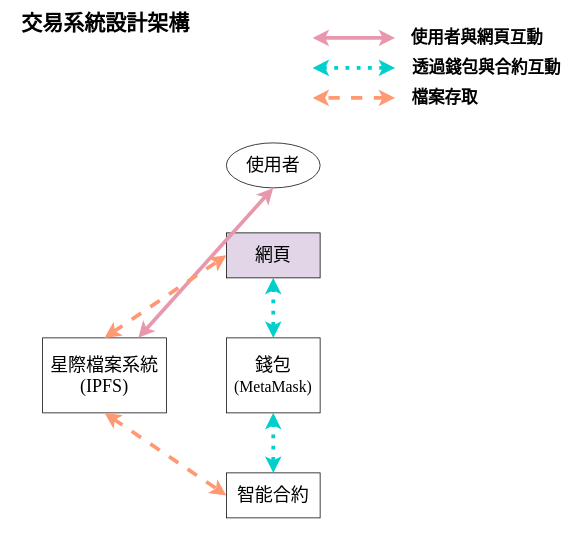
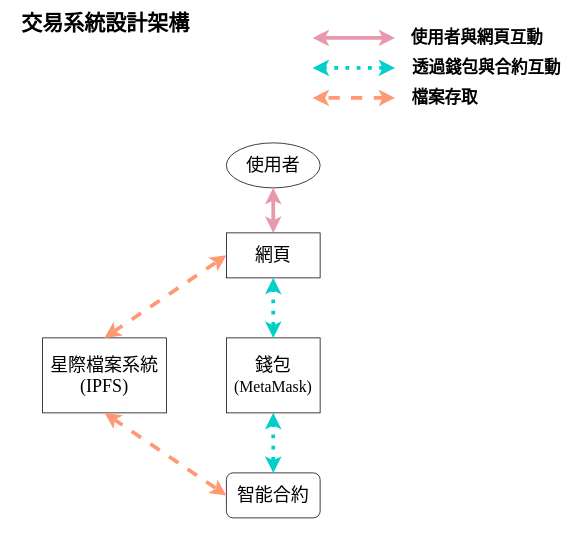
  <mxCell id="0" />
  <mxCell id="1" parent="0" />
  <mxCell id="2" value="&lt;b&gt;&lt;font style=&quot;font-size: 28px&quot;&gt;交易系統設計架構&lt;/font&gt;&lt;/b&gt;" style="text;html=1;strokeColor=none;fillColor=none;align=center;verticalAlign=middle;whiteSpace=wrap;rounded=0;fontFamily=Noto Sans TC;fontSource=https%3A%2F%2Ffonts.googleapis.com%2Fcss%3Ffamily%3DNoto%2BSans%2BTC;fontSize=24;" parent="1" vertex="1"><mxGeometry x="20" y="20" width="240" height="20" as="geometry" /></mxCell>
  <mxCell id="3" value="錢包&lt;br&gt;&lt;font style=&quot;font-size: 21px&quot;&gt;(MetaMask)&lt;/font&gt;" style="rounded=0;whiteSpace=wrap;html=1;fontFamily=Noto Sans TC;fontSource=https%3A%2F%2Ffonts.googleapis.com%2Fcss%3Ffamily%3DNoto%2BSans%2BTC;fontSize=24;" parent="1" vertex="1"><mxGeometry x="301" y="450" width="125" height="100" as="geometry" /></mxCell>
- <mxCell id="4" value="智能合約" style="rounded=0;whiteSpace=wrap;html=1;fontFamily=Noto Sans TC;fontSource=https%3A%2F%2Ffonts.googleapis.com%2Fcss%3Ffamily%3DNoto%2BSans%2BTC;fontSize=24;" parent="1" vertex="1"><mxGeometry x="301" y="630" width="125" height="60" as="geometry" /></mxCell>
+ <mxCell id="4" value="智能合約" style="whiteSpace=wrap;html=1;fontFamily=Noto Sans TC;fontSource=https%3A%2F%2Ffonts.googleapis.com%2Fcss%3Ffamily%3DNoto%2BSans%2BTC;fontSize=24;rounded=1;" parent="1" vertex="1"><mxGeometry x="301" y="630" width="125" height="60" as="geometry" /></mxCell>
  <mxCell id="5" value="" style="endArrow=classic;startArrow=classic;html=1;fontFamily=Noto Sans TC;fontSource=https%3A%2F%2Ffonts.googleapis.com%2Fcss%3Ffamily%3DNoto%2BSans%2BTC;fontSize=18;strokeWidth=5;strokeColor=#e898ac;" parent="1" edge="1"><mxGeometry width="50" height="50" relative="1" as="geometry"><mxPoint x="416" y="50" as="sourcePoint" /><mxPoint x="526" y="50" as="targetPoint" /></mxGeometry></mxCell>
  <mxCell id="6" value="" style="endArrow=classic;startArrow=classic;html=1;fontFamily=Noto Sans TC;fontSource=https%3A%2F%2Ffonts.googleapis.com%2Fcss%3Ffamily%3DNoto%2BSans%2BTC;fontSize=18;strokeWidth=5;dashed=1;dashPattern=1 2;fillColor=#dae8fc;strokeColor=#00cfcc;" parent="1" edge="1"><mxGeometry width="50" height="50" relative="1" as="geometry"><mxPoint x="416" y="90" as="sourcePoint" /><mxPoint x="526" y="90" as="targetPoint" /></mxGeometry></mxCell>
  <mxCell id="7" value="" style="endArrow=classic;startArrow=classic;html=1;fontFamily=Noto Sans TC;fontSource=https%3A%2F%2Ffonts.googleapis.com%2Fcss%3Ffamily%3DNoto%2BSans%2BTC;fontSize=18;strokeWidth=5;dashed=1;fillColor=#f8cecc;strokeColor=#ff9973;" parent="1" edge="1"><mxGeometry width="50" height="50" relative="1" as="geometry"><mxPoint x="526" y="130" as="sourcePoint" /><mxPoint x="416" y="130" as="targetPoint" /><Array as="points"><mxPoint x="496" y="130" /></Array></mxGeometry></mxCell>
  <mxCell id="8" value="使用者與網頁互動" style="text;html=1;strokeColor=none;fillColor=none;align=center;verticalAlign=middle;whiteSpace=wrap;rounded=0;fontFamily=Noto Sans TC;fontSource=https%3A%2F%2Ffonts.googleapis.com%2Fcss%3Ffamily%3DNoto%2BSans%2BTC;fontSize=22;fontStyle=1" parent="1" vertex="1"><mxGeometry x="535" y="40" width="201" height="20" as="geometry" /></mxCell>
  <mxCell id="9" value="檔案存取" style="text;html=1;strokeColor=none;fillColor=none;align=center;verticalAlign=middle;whiteSpace=wrap;rounded=0;fontFamily=Noto Sans TC;fontSource=https%3A%2F%2Ffonts.googleapis.com%2Fcss%3Ffamily%3DNoto%2BSans%2BTC;fontSize=22;fontStyle=1" parent="1" vertex="1"><mxGeometry x="540" y="120" width="105" height="20" as="geometry" /></mxCell>
  <mxCell id="10" value="透過錢包與合約互動" style="text;html=1;strokeColor=none;fillColor=none;align=center;verticalAlign=middle;whiteSpace=wrap;rounded=0;fontFamily=Noto Sans TC;fontSource=https%3A%2F%2Ffonts.googleapis.com%2Fcss%3Ffamily%3DNoto%2BSans%2BTC;fontSize=22;fontStyle=1" parent="1" vertex="1"><mxGeometry x="540" y="80" width="216" height="20" as="geometry" /></mxCell>
  <mxCell id="11" value="使用者" style="ellipse;whiteSpace=wrap;html=1;fontFamily=Noto Sans TC;fontSource=https%3A%2F%2Ffonts.googleapis.com%2Fcss%3Ffamily%3DNoto%2BSans%2BTC;fontSize=24;" vertex="1" parent="1"><mxGeometry x="301" y="190" width="125" height="60" as="geometry" /></mxCell>
- <mxCell id="12" value="網頁" style="rounded=0;whiteSpace=wrap;html=1;fontFamily=Noto Sans TC;fontSource=https%3A%2F%2Ffonts.googleapis.com%2Fcss%3Ffamily%3DNoto%2BSans%2BTC;fontSize=24;fillColor=#e1d5e7;" vertex="1" parent="1"><mxGeometry x="301" y="310" width="125" height="60" as="geometry" /></mxCell>
+ <mxCell id="12" value="網頁" style="rounded=0;whiteSpace=wrap;html=1;fontFamily=Noto Sans TC;fontSource=https%3A%2F%2Ffonts.googleapis.com%2Fcss%3Ffamily%3DNoto%2BSans%2BTC;fontSize=24;" vertex="1" parent="1"><mxGeometry x="301" y="310" width="125" height="60" as="geometry" /></mxCell>
  <mxCell id="13" value="星際檔案系統&lt;br&gt;(IPFS)" style="rounded=0;whiteSpace=wrap;html=1;fontFamily=Noto Sans TC;fontSource=https%3A%2F%2Ffonts.googleapis.com%2Fcss%3Ffamily%3DNoto%2BSans%2BTC;fontSize=24;" vertex="1" parent="1"><mxGeometry x="56" y="450" width="165" height="100" as="geometry" /></mxCell>
- <mxCell id="14" value="" style="endArrow=classic;startArrow=classic;html=1;fontFamily=Noto Sans TC;fontSource=https%3A%2F%2Ffonts.googleapis.com%2Fcss%3Ffamily%3DNoto%2BSans%2BTC;fontSize=18;strokeWidth=5;strokeColor=#e898ac;exitX=0.5;exitY=1;exitDx=0;exitDy=0;" edge="1" parent="1" source="11" target="13"><mxGeometry width="50" height="50" relative="1" as="geometry"><mxPoint x="476" y="10" as="sourcePoint" /><mxPoint x="586" y="10" as="targetPoint" /></mxGeometry></mxCell>
+ <mxCell id="14" value="" style="endArrow=classic;startArrow=classic;html=1;fontFamily=Noto Sans TC;fontSource=https%3A%2F%2Ffonts.googleapis.com%2Fcss%3Ffamily%3DNoto%2BSans%2BTC;fontSize=18;strokeWidth=5;strokeColor=#e898ac;exitX=0.5;exitY=1;exitDx=0;exitDy=0;entryX=0.5;entryY=0;entryDx=0;entryDy=0;" edge="1" parent="1" source="11" target="12"><mxGeometry width="50" height="50" relative="1" as="geometry"><mxPoint x="476" y="10" as="sourcePoint" /><mxPoint x="586" y="10" as="targetPoint" /></mxGeometry></mxCell>
  <mxCell id="15" value="" style="endArrow=classic;startArrow=classic;html=1;fontFamily=Noto Sans TC;fontSource=https%3A%2F%2Ffonts.googleapis.com%2Fcss%3Ffamily%3DNoto%2BSans%2BTC;fontSize=18;strokeWidth=5;dashed=1;dashPattern=1 2;fillColor=#dae8fc;strokeColor=#00cfcc;exitX=0.5;exitY=1;exitDx=0;exitDy=0;entryX=0.5;entryY=0;entryDx=0;entryDy=0;" edge="1" parent="1" source="12" target="3"><mxGeometry width="50" height="50" relative="1" as="geometry"><mxPoint x="476" y="49" as="sourcePoint" /><mxPoint x="586" y="49" as="targetPoint" /></mxGeometry></mxCell>
  <mxCell id="16" value="" style="endArrow=classic;startArrow=classic;html=1;fontFamily=Noto Sans TC;fontSource=https%3A%2F%2Ffonts.googleapis.com%2Fcss%3Ffamily%3DNoto%2BSans%2BTC;fontSize=18;strokeWidth=5;dashed=1;dashPattern=1 2;fillColor=#dae8fc;strokeColor=#00cfcc;exitX=0.5;exitY=1;exitDx=0;exitDy=0;entryX=0.5;entryY=0;entryDx=0;entryDy=0;" edge="1" parent="1" source="3" target="4"><mxGeometry width="50" height="50" relative="1" as="geometry"><mxPoint x="373.5" y="380" as="sourcePoint" /><mxPoint x="373.5" y="445" as="targetPoint" /></mxGeometry></mxCell>
  <mxCell id="17" value="" style="endArrow=classic;startArrow=classic;html=1;fontFamily=Noto Sans TC;fontSource=https%3A%2F%2Ffonts.googleapis.com%2Fcss%3Ffamily%3DNoto%2BSans%2BTC;fontSize=18;strokeWidth=5;dashed=1;fillColor=#f8cecc;strokeColor=#ff9973;entryX=0;entryY=0.5;entryDx=0;entryDy=0;exitX=0.5;exitY=0;exitDx=0;exitDy=0;" edge="1" parent="1" source="13" target="12"><mxGeometry width="50" height="50" relative="1" as="geometry"><mxPoint x="586" y="90" as="sourcePoint" /><mxPoint x="476" y="90" as="targetPoint" /><Array as="points" /></mxGeometry></mxCell>
  <mxCell id="18" value="" style="endArrow=classic;startArrow=classic;html=1;fontFamily=Noto Sans TC;fontSource=https%3A%2F%2Ffonts.googleapis.com%2Fcss%3Ffamily%3DNoto%2BSans%2BTC;fontSize=18;strokeWidth=5;dashed=1;fillColor=#f8cecc;strokeColor=#ff9973;entryX=0;entryY=0.5;entryDx=0;entryDy=0;exitX=0.5;exitY=1;exitDx=0;exitDy=0;" edge="1" parent="1" source="13" target="4"><mxGeometry width="50" height="50" relative="1" as="geometry"><mxPoint x="148.5" y="460" as="sourcePoint" /><mxPoint x="311" y="350" as="targetPoint" /><Array as="points" /></mxGeometry></mxCell>
